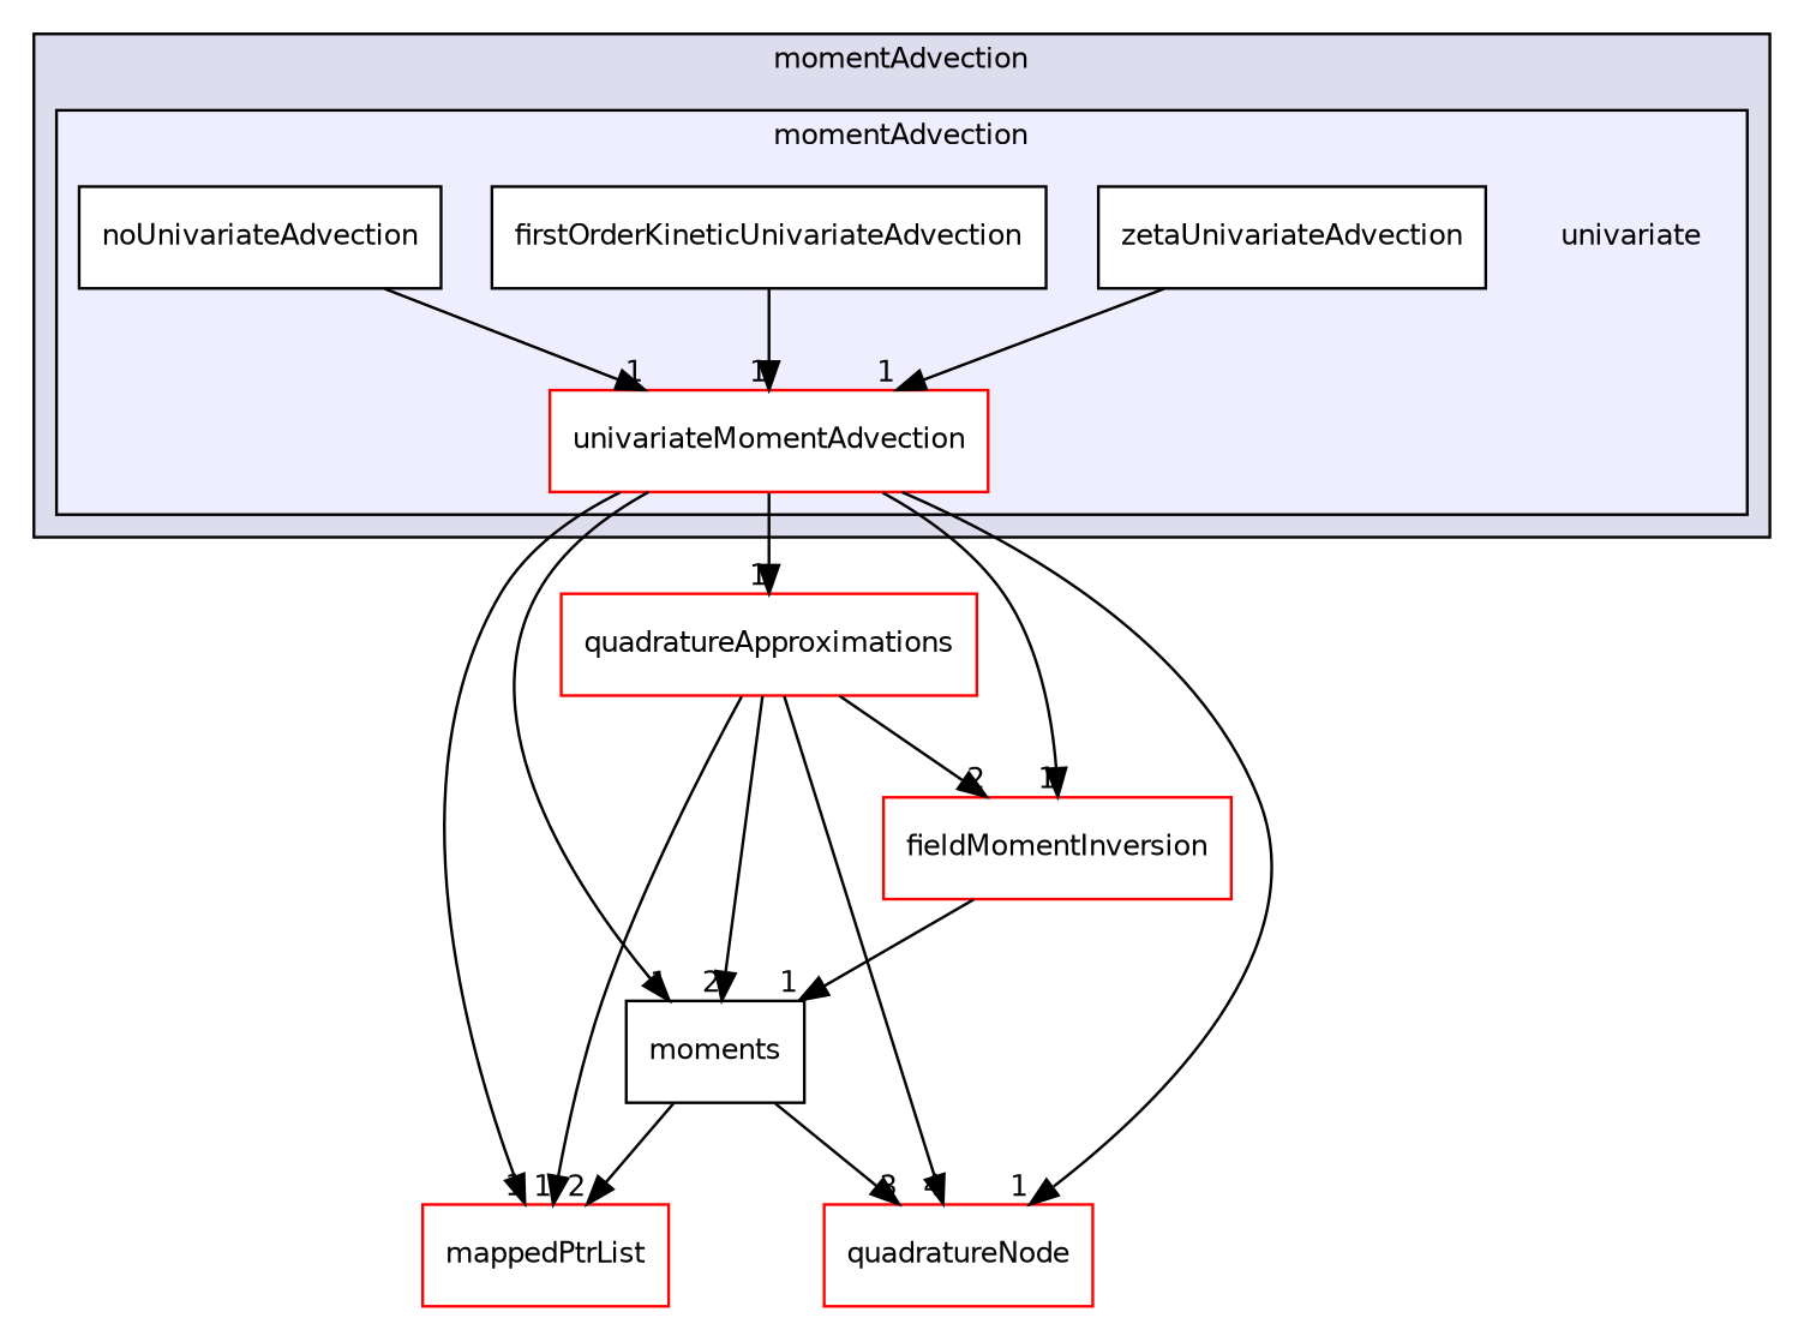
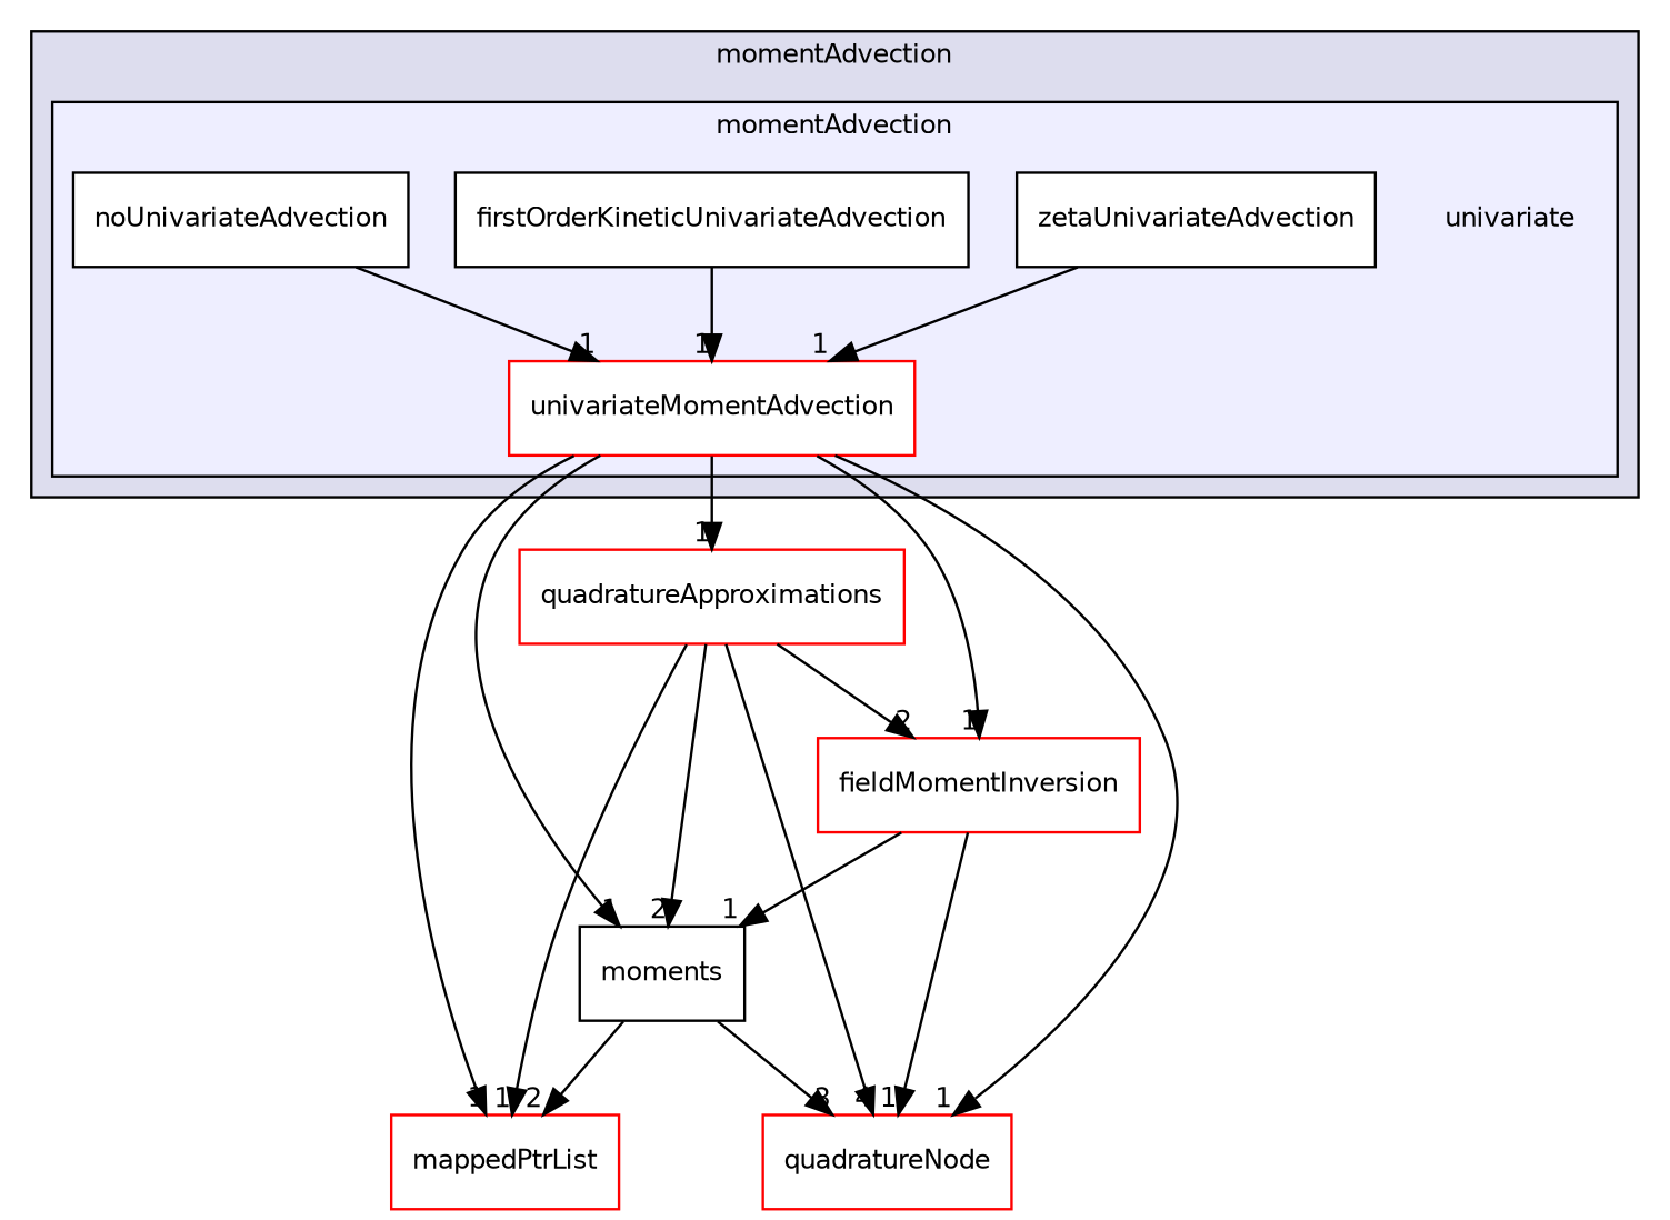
  digraph {
    compound=true
    fontname="DejaVu Sans"
    node [fontname="DejaVu Sans" fontsize=10 shape=box color=red]
    edge [fontname="DejaVu Sans" headlabel=1 labeldistance=1.5 labelfontname=Helvetica labelfontsize=10]
    n1 [label=univariate shape=plaintext color=""]
    n2 [color=black fillcolor=white label=firstOrderKineticUnivariateAdvection style=filled]
    n3 [color=black fillcolor=white label=noUnivariateAdvection style=filled]
    n4 [fillcolor=white label=univariateMomentAdvection style=filled]
    n5 [color=black fillcolor=white label=zetaUnivariateAdvection style=filled]
    n6 [label=mappedPtrList]
    n7 [label=moments color=""]
    n8 [label=quadratureApproximations]
    n9 [label=fieldMomentInversion]
    n10 [label=quadratureNode]
    subgraph cluster_1 {
      bgcolor="#ddddee"
      fontsize=10
      label=momentAdvection
      pencolor=black
      subgraph cluster_2 {
        bgcolor="#eeeeff"
        fontsize=10
        label=momentAdvection
        pencolor=black
        n1
        n2
        n3
        n4
        n5
      }
    }
    n2 -> n4
    n3 -> n4
    n4 -> n6
    n4 -> n7
    n4 -> n8
    n4 -> n9
    n4 -> n10
    n5 -> n4
    n7 -> n6 [headlabel=2]
    n7 -> n10 [headlabel=3]
    n8 -> n6
    n8 -> n7 [headlabel=2]
    n8 -> n9 [headlabel=2]
    n8 -> n10 [headlabel=4]
    n9 -> n7
+   n9 -> n10
  }
